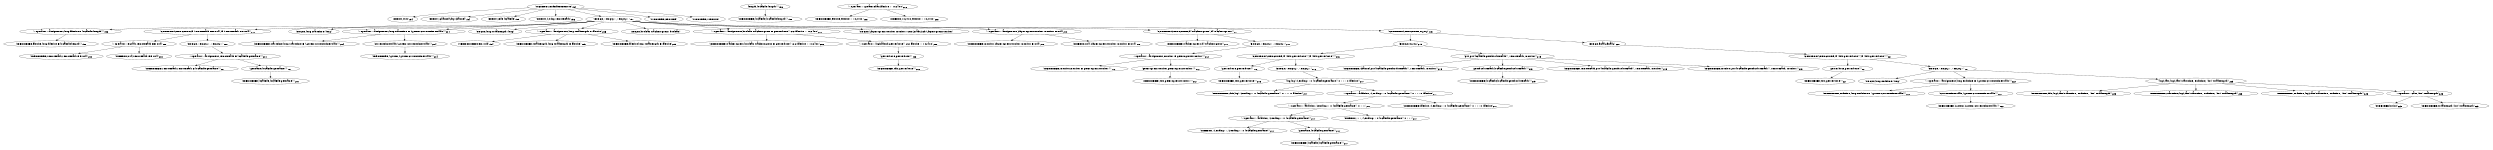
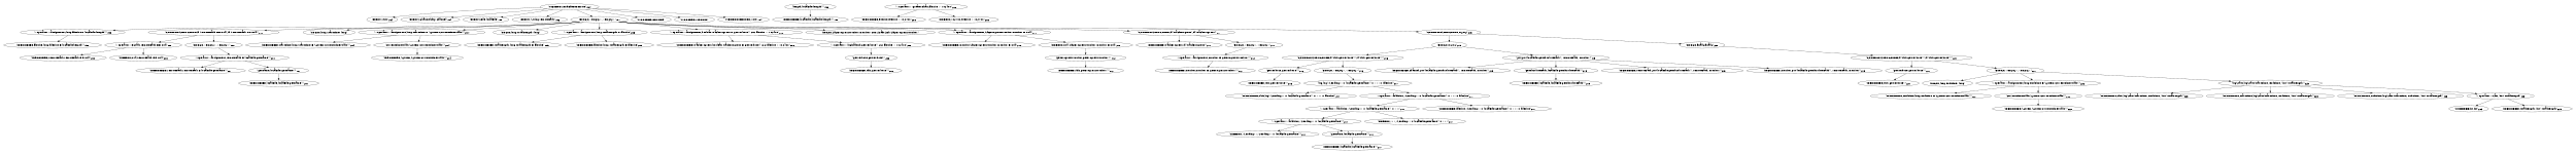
  digraph {
    n1 [label=<(METHOD,sendFileToRemote)<SUB>194</SUB>>]
    n2 [label=<(PARAM,this)<SUB>194</SUB>>]
    n3 [label=<(PARAM,ChannelSftp channel)<SUB>194</SUB>>]
    n4 [label=<(PARAM,File localFile)<SUB>195</SUB>>]
    n5 [label=<(PARAM,String remotePath)<SUB>196</SUB>>]
    n6 [label=<(BLOCK,&lt;empty&gt;,&lt;empty&gt;)<SUB>197</SUB>>]
    n7 [label=<(MODIFIER,PRIVATE)>]
    n8 [label=<(MODIFIER,VIRTUAL)>]
    n9 [label=<(METHOD_RETURN,void)<SUB>194</SUB>>]
    n10 [label=<(&lt;operator&gt;.assignment,long filesize = localFile.length())<SUB>198</SUB>>]
    n11 [label=<(CONTROL_STRUCTURE,if (remotePath == null),if (remotePath == null))<SUB>200</SUB>>]
    n12 [label=<(LOCAL,long startTime: long)>]
    n13 [label=<(&lt;operator&gt;.assignment,long startTime = System.currentTimeMillis())<SUB>204</SUB>>]
    n14 [label=<(LOCAL,long totalLength: long)>]
    n15 [label=<(&lt;operator&gt;.assignment,long totalLength = filesize)<SUB>205</SUB>>]
-   n16 [label=<(LOCAL,boolean trackProgress: boolean)>]
    n17 [label=<(&lt;operator&gt;.assignment,boolean trackProgress = getVerbose() &amp;&amp; filesize &gt; 102400)<SUB>208</SUB>>]
    n18 [label=<(LOCAL,SftpProgressMonitor monitor: com.jcraft.jsch.SftpProgressMonitor)>]
    n19 [label=<(&lt;operator&gt;.assignment,SftpProgressMonitor monitor = null)<SUB>210</SUB>>]
    n20 [label=<(CONTROL_STRUCTURE,if (trackProgress),if (trackProgress))<SUB>211</SUB>>]
    n21 [label=<(CONTROL_STRUCTURE,try,try)<SUB>215</SUB>>]
    n22 [label=<(IDENTIFIER,filesize,long filesize = localFile.length())<SUB>198</SUB>>]
    n23 [label=<(&lt;operator&gt;.equals,remotePath == null)<SUB>200</SUB>>]
    n24 [label=<(BLOCK,&lt;empty&gt;,&lt;empty&gt;)<SUB>200</SUB>>]
    n25 [label=<(IDENTIFIER,startTime,long startTime = System.currentTimeMillis())<SUB>204</SUB>>]
    n26 [label=<(currentTimeMillis,System.currentTimeMillis())<SUB>204</SUB>>]
    n27 [label=<(IDENTIFIER,totalLength,long totalLength = filesize)<SUB>205</SUB>>]
    n28 [label=<(IDENTIFIER,filesize,long totalLength = filesize)<SUB>205</SUB>>]
    n29 [label=<(IDENTIFIER,trackProgress,boolean trackProgress = getVerbose() &amp;&amp; filesize &gt; 102400)<SUB>208</SUB>>]
    n30 [label=<(&lt;operator&gt;.logicalAnd,getVerbose() &amp;&amp; filesize &gt; 102400)<SUB>208</SUB>>]
    n31 [label=<(IDENTIFIER,monitor,SftpProgressMonitor monitor = null)<SUB>210</SUB>>]
    n32 [label=<(LITERAL,null,SftpProgressMonitor monitor = null)<SUB>210</SUB>>]
    n33 [label=<(IDENTIFIER,trackProgress,if (trackProgress))<SUB>211</SUB>>]
    n34 [label=<(BLOCK,&lt;empty&gt;,&lt;empty&gt;)<SUB>211</SUB>>]
    n35 [label=<(BLOCK,try,try)<SUB>215</SUB>>]
    n36 [label=<(BLOCK,finally,finally)<SUB>220</SUB>>]
    n37 [label=<(length,localFile.length())<SUB>198</SUB>>]
    n38 [label=<(IDENTIFIER,localFile,localFile.length())<SUB>198</SUB>>]
    n39 [label=<(IDENTIFIER,remotePath,remotePath == null)<SUB>200</SUB>>]
    n40 [label=<(LITERAL,null,remotePath == null)<SUB>200</SUB>>]
    n41 [label=<(&lt;operator&gt;.assignment,remotePath = localFile.getName())<SUB>201</SUB>>]
    n42 [label=<(IDENTIFIER,remotePath,remotePath = localFile.getName())<SUB>201</SUB>>]
    n43 [label=<(getName,localFile.getName())<SUB>201</SUB>>]
    n44 [label=<(IDENTIFIER,localFile,localFile.getName())<SUB>201</SUB>>]
    n45 [label=<(IDENTIFIER,System,System.currentTimeMillis())<SUB>204</SUB>>]
    n46 [label=<(getVerbose,getVerbose())<SUB>208</SUB>>]
    n47 [label=<(IDENTIFIER,this,getVerbose())<SUB>208</SUB>>]
    n48 [label=<(&lt;operator&gt;.greaterThan,filesize &gt; 102400)<SUB>208</SUB>>]
    n49 [label=<(IDENTIFIER,filesize,filesize &gt; 102400)<SUB>208</SUB>>]
    n50 [label=<(LITERAL,102400,filesize &gt; 102400)<SUB>208</SUB>>]
    n51 [label=<(&lt;operator&gt;.assignment,monitor = getProgressMonitor())<SUB>212</SUB>>]
    n52 [label=<(IDENTIFIER,monitor,monitor = getProgressMonitor())<SUB>212</SUB>>]
    n53 [label=<(getProgressMonitor,getProgressMonitor())<SUB>212</SUB>>]
    n54 [label=<(IDENTIFIER,this,getProgressMonitor())<SUB>212</SUB>>]
    n55 [label=<(CONTROL_STRUCTURE,if (this.getVerbose()),if (this.getVerbose()))<SUB>216</SUB>>]
    n56 [label=<(put,put(localFile.getAbsolutePath(), remotePath, monitor))<SUB>219</SUB>>]
    n57 [label=<(CONTROL_STRUCTURE,if (this.getVerbose()),if (this.getVerbose()))<SUB>221</SUB>>]
    n58 [label=<(getVerbose,getVerbose())<SUB>216</SUB>>]
    n59 [label=<(BLOCK,&lt;empty&gt;,&lt;empty&gt;)<SUB>216</SUB>>]
    n60 [label=<(IDENTIFIER,channel,put(localFile.getAbsolutePath(), remotePath, monitor))<SUB>219</SUB>>]
    n61 [label=<(getAbsolutePath,localFile.getAbsolutePath())<SUB>219</SUB>>]
    n62 [label=<(IDENTIFIER,remotePath,put(localFile.getAbsolutePath(), remotePath, monitor))<SUB>219</SUB>>]
    n63 [label=<(IDENTIFIER,monitor,put(localFile.getAbsolutePath(), remotePath, monitor))<SUB>219</SUB>>]
    n64 [label=<(IDENTIFIER,this,getVerbose())<SUB>216</SUB>>]
    n65 [label=<(log,log(&quot;Sending: &quot; + localFile.getName() + &quot; : &quot; + filesize))<SUB>217</SUB>>]
    n66 [label=<(IDENTIFIER,this,log(&quot;Sending: &quot; + localFile.getName() + &quot; : &quot; + filesize))<SUB>217</SUB>>]
    n67 [label=<(&lt;operator&gt;.addition,&quot;Sending: &quot; + localFile.getName() + &quot; : &quot; + filesize)<SUB>217</SUB>>]
    n68 [label=<(&lt;operator&gt;.addition,&quot;Sending: &quot; + localFile.getName() + &quot; : &quot;)<SUB>217</SUB>>]
    n69 [label=<(IDENTIFIER,filesize,&quot;Sending: &quot; + localFile.getName() + &quot; : &quot; + filesize)<SUB>217</SUB>>]
    n70 [label=<(&lt;operator&gt;.addition,&quot;Sending: &quot; + localFile.getName())<SUB>217</SUB>>]
    n71 [label=<(LITERAL,&quot; : &quot;,&quot;Sending: &quot; + localFile.getName() + &quot; : &quot;)<SUB>217</SUB>>]
    n72 [label=<(LITERAL,&quot;Sending: &quot;,&quot;Sending: &quot; + localFile.getName())<SUB>217</SUB>>]
    n73 [label=<(getName,localFile.getName())<SUB>217</SUB>>]
    n74 [label=<(IDENTIFIER,localFile,localFile.getName())<SUB>217</SUB>>]
    n75 [label=<(IDENTIFIER,localFile,localFile.getAbsolutePath())<SUB>219</SUB>>]
    n76 [label=<(getVerbose,getVerbose())<SUB>221</SUB>>]
    n77 [label=<(BLOCK,&lt;empty&gt;,&lt;empty&gt;)<SUB>221</SUB>>]
    n78 [label=<(IDENTIFIER,this,getVerbose())<SUB>221</SUB>>]
    n79 [label=<(LOCAL,long endTime: long)>]
    n80 [label=<(&lt;operator&gt;.assignment,long endTime = System.currentTimeMillis())<SUB>222</SUB>>]
    n81 [label=<(logStats,logStats(startTime, endTime, (int) totalLength))<SUB>223</SUB>>]
    n82 [label=<(IDENTIFIER,endTime,long endTime = System.currentTimeMillis())<SUB>222</SUB>>]
    n83 [label=<(currentTimeMillis,System.currentTimeMillis())<SUB>222</SUB>>]
    n84 [label=<(IDENTIFIER,this,logStats(startTime, endTime, (int) totalLength))<SUB>223</SUB>>]
    n85 [label=<(IDENTIFIER,startTime,logStats(startTime, endTime, (int) totalLength))<SUB>223</SUB>>]
    n86 [label=<(IDENTIFIER,endTime,logStats(startTime, endTime, (int) totalLength))<SUB>223</SUB>>]
    n87 [label=<(&lt;operator&gt;.cast,(int) totalLength)<SUB>223</SUB>>]
    n88 [label=<(IDENTIFIER,System,System.currentTimeMillis())<SUB>222</SUB>>]
    n89 [label=<(TYPE_REF,int,int)<SUB>223</SUB>>]
    n90 [label=<(IDENTIFIER,totalLength,(int) totalLength)<SUB>223</SUB>>]
    n1 -> n2
    n1 -> n3
    n1 -> n4
    n1 -> n5
    n1 -> n6
    n1 -> n7
    n1 -> n8
-   n15 -> n9
+   n1 -> n9
    n6 -> n10
    n6 -> n11
    n6 -> n12
    n6 -> n13
    n6 -> n14
    n6 -> n15
-   n6 -> n16
    n6 -> n17
    n6 -> n18
    n6 -> n19
    n6 -> n20
    n6 -> n21
    n10 -> n22
    n11 -> n23
    n11 -> n24
    n13 -> n25
    n13 -> n26
    n15 -> n27
    n15 -> n28
    n17 -> n29
    n17 -> n30
    n19 -> n31
    n19 -> n32
    n20 -> n33
    n20 -> n34
    n21 -> n35
    n21 -> n36
    n23 -> n39
    n23 -> n40
    n24 -> n41
    n26 -> n45
    n30 -> n46
    n34 -> n51
    n35 -> n55
    n35 -> n56
    n36 -> n57
    n37 -> n38
    n41 -> n42
    n41 -> n43
    n43 -> n44
    n46 -> n47
    n48 -> n49
    n48 -> n50
    n51 -> n52
-   n51 -> n53
+   n32 -> n53
    n53 -> n54
    n55 -> n58
    n55 -> n59
    n56 -> n60
    n56 -> n61
    n56 -> n62
    n56 -> n63
    n57 -> n76
    n57 -> n77
    n58 -> n64
    n59 -> n65
    n61 -> n75
    n65 -> n66
    n65 -> n67
    n67 -> n68
    n67 -> n69
    n68 -> n70
    n68 -> n71
    n70 -> n72
    n70 -> n73
    n73 -> n74
    n76 -> n78
    n77 -> n79
    n77 -> n80
    n77 -> n81
    n80 -> n82
    n80 -> n83
    n81 -> n84
    n81 -> n85
    n81 -> n86
    n81 -> n87
    n83 -> n88
    n87 -> n89
    n87 -> n90
  }
